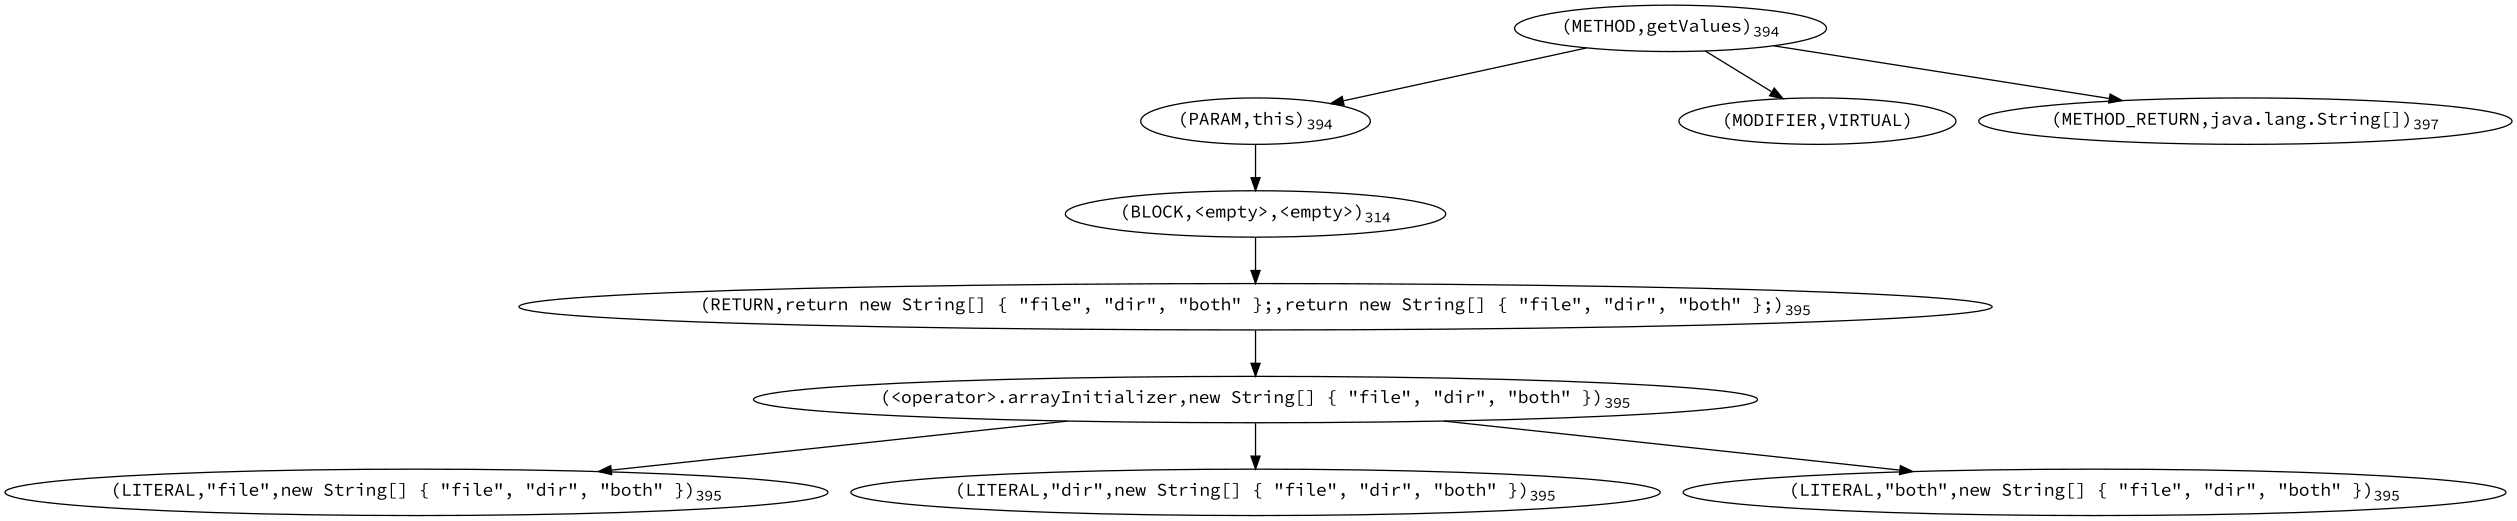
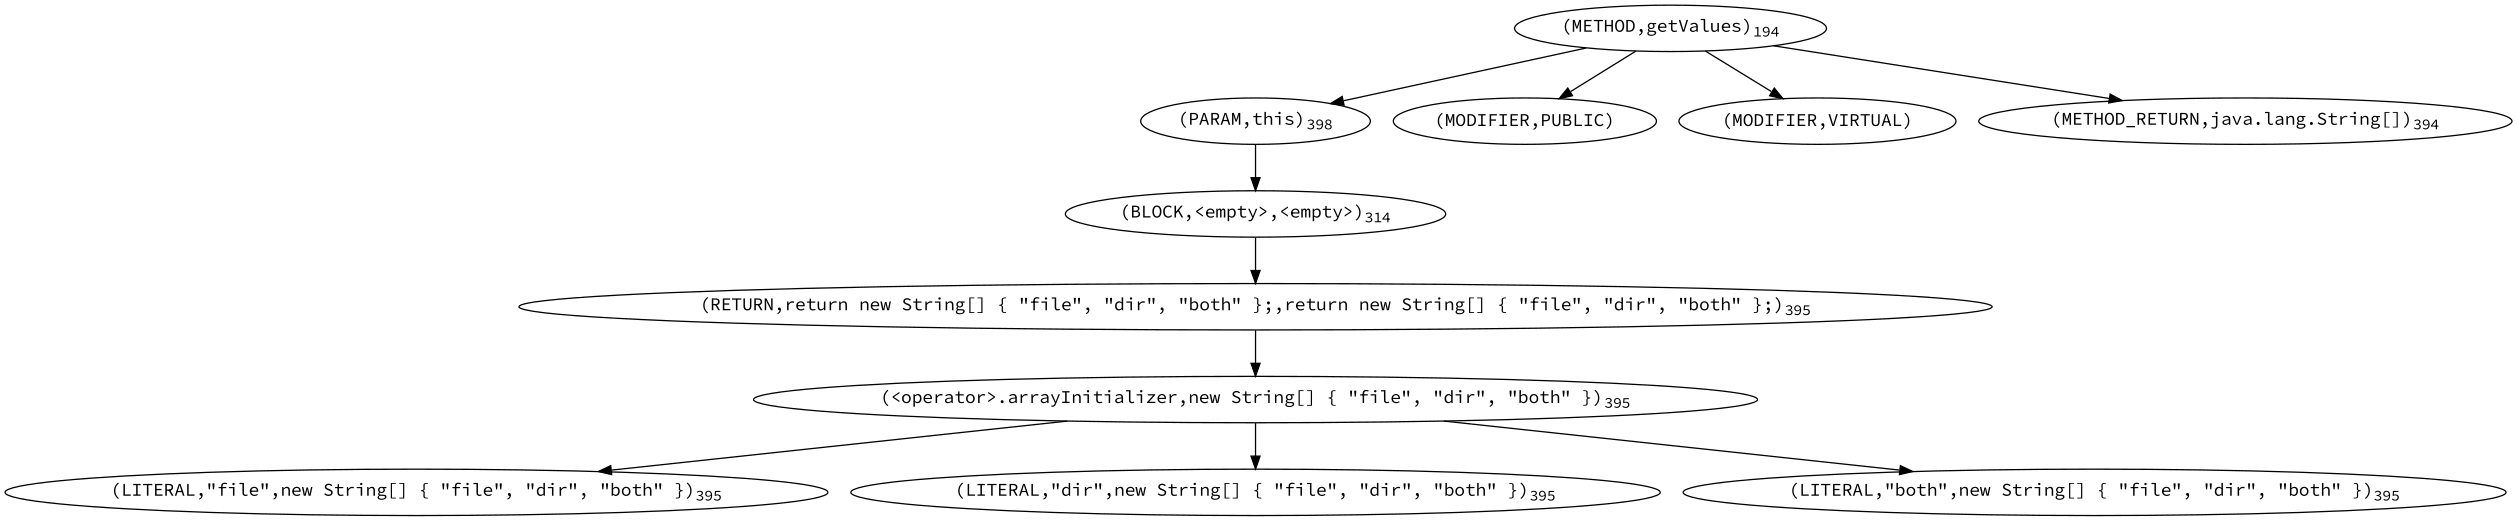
  digraph {
    fontname="Source Code Pro"
    node [fontname="Source Code Pro"]
    edge [fontname="Source Code Pro"]
-   n1 [label=<(METHOD,getValues)<SUB>394</SUB>>]
-   n2 [label=<(PARAM,this)<SUB>394</SUB>>]
+   n1 [label=<(METHOD,getValues)<SUB>194</SUB>>]
+   n2 [label=<(PARAM,this)<SUB>398</SUB>>]
+   n3 [label=<(MODIFIER,PUBLIC)>]
    n4 [label=<(MODIFIER,VIRTUAL)>]
-   n5 [label=<(METHOD_RETURN,java.lang.String[])<SUB>397</SUB>>]
+   n5 [label=<(METHOD_RETURN,java.lang.String[])<SUB>394</SUB>>]
    n6 [label=<(BLOCK,&lt;empty&gt;,&lt;empty&gt;)<SUB>314</SUB>>]
    n7 [label=<(RETURN,return new String[] { &quot;file&quot;, &quot;dir&quot;, &quot;both&quot; };,return new String[] { &quot;file&quot;, &quot;dir&quot;, &quot;both&quot; };)<SUB>395</SUB>>]
    n8 [label=<(&lt;operator&gt;.arrayInitializer,new String[] { &quot;file&quot;, &quot;dir&quot;, &quot;both&quot; })<SUB>395</SUB>>]
    n9 [label=<(LITERAL,&quot;file&quot;,new String[] { &quot;file&quot;, &quot;dir&quot;, &quot;both&quot; })<SUB>395</SUB>>]
    n10 [label=<(LITERAL,&quot;dir&quot;,new String[] { &quot;file&quot;, &quot;dir&quot;, &quot;both&quot; })<SUB>395</SUB>>]
    n11 [label=<(LITERAL,&quot;both&quot;,new String[] { &quot;file&quot;, &quot;dir&quot;, &quot;both&quot; })<SUB>395</SUB>>]
    n1 -> n2
+   n1 -> n3
    n1 -> n4
    n1 -> n5
    n2 -> n6
    n6 -> n7
    n7 -> n8
    n8 -> n9
    n8 -> n10
    n8 -> n11
  }
